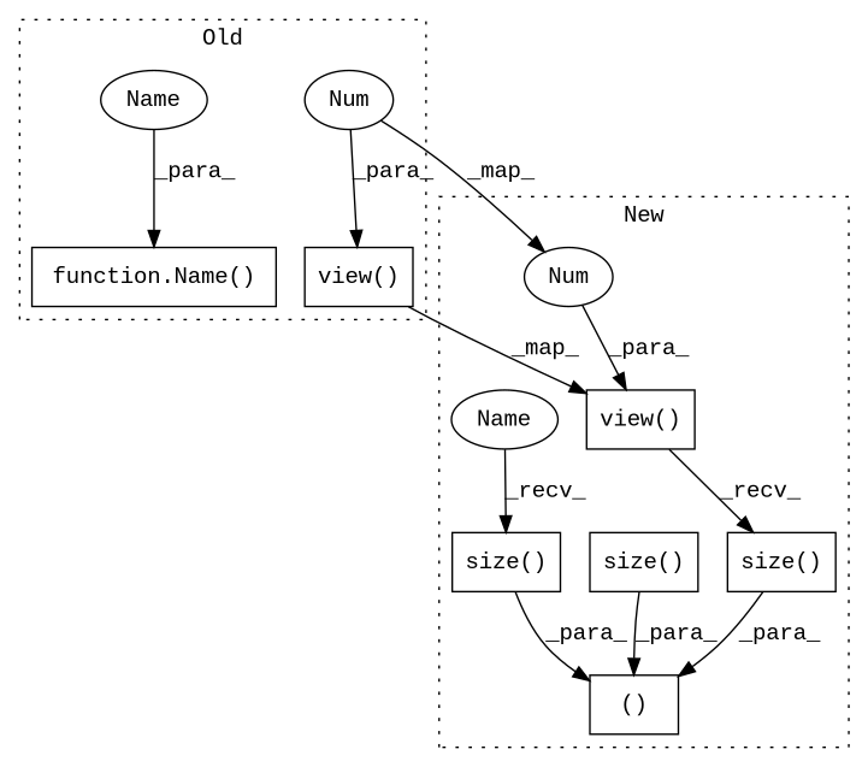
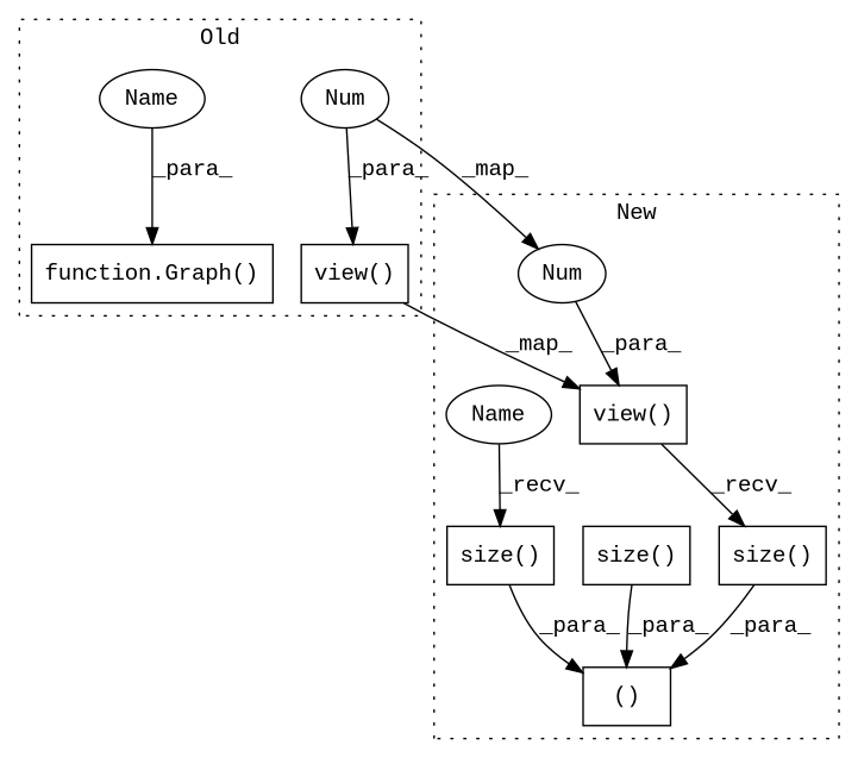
  digraph {
    fontname="Liberation Mono"
    node [a=75 l="16,1" s=1538 shape=box fontname="Liberation Mono"]
    edge [fontname="Liberation Mono"]
-   n1 [l="6,1" label="function.Name()" s="1521,1563"]
+   n1 [l="6,1" label="function.Graph()" s="1521,1563"]
    n2 [label="view()" s="1616,1634"]
    n3 [a=76 l=2 label=Num s=1632 shape=ellipse]
    n4 [a=87 l=10 label=Name s=1527 shape=ellipse]
    n5 [l=26 label="size()" s=1557]
    n6 [a=54 l=47 label="()" s=1536]
    n7 [label="view()" s="1557,1575"]
    n8 [l=17 label="size()"]
    n9 [a=76 l=2 label=Num s=1573 shape=ellipse]
    n10 [l=31 label="size()" s=1505]
    n11 [a=87 l=10 label=Name shape=ellipse]
    subgraph cluster_1 {
      label=Old
      style=dotted
      n1
      n2
      n3
      n4
    }
    subgraph cluster_2 {
      label=New
      style=dotted
      n5
      n6
      n7
      n8
      n9
      n10
      n11
    }
    n2 -> n7 [label=_map_]
    n3 -> n2 [label=_para_]
    n3 -> n9 [label=_map_]
    n4 -> n1 [label=_para_]
    n5 -> n6 [label=_para_]
    n7 -> n5 [label=_recv_]
    n8 -> n6 [label=_para_]
    n9 -> n7 [label=_para_]
    n10 -> n6 [label=_para_]
    n11 -> n8 [label=_recv_]
  }
